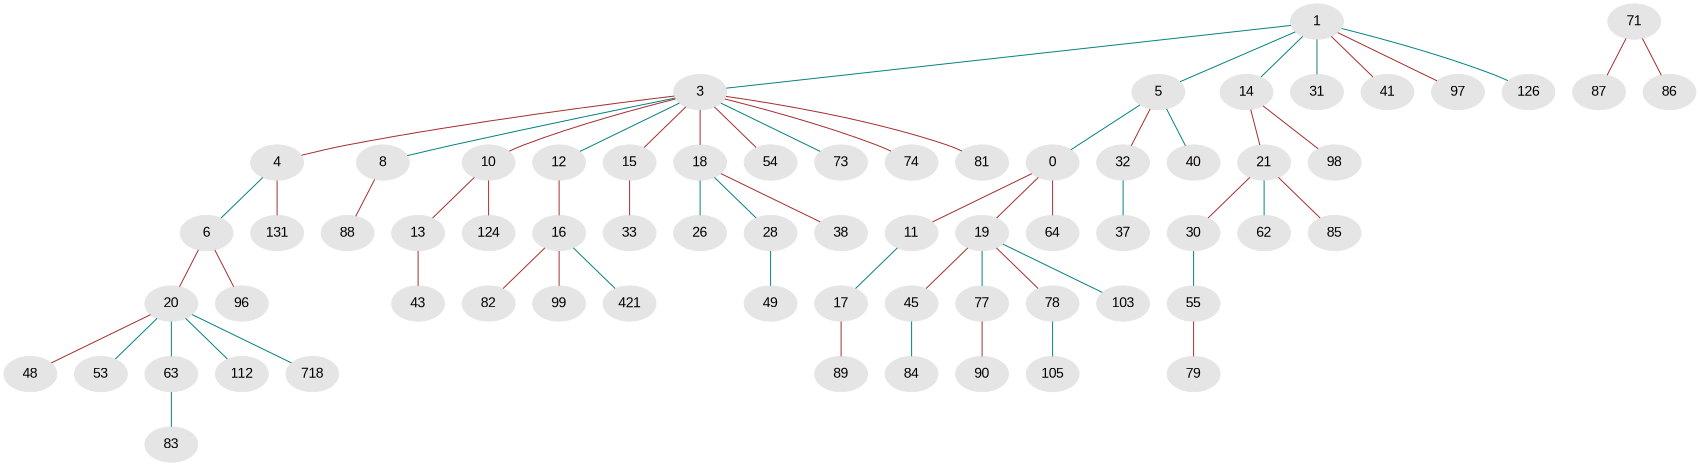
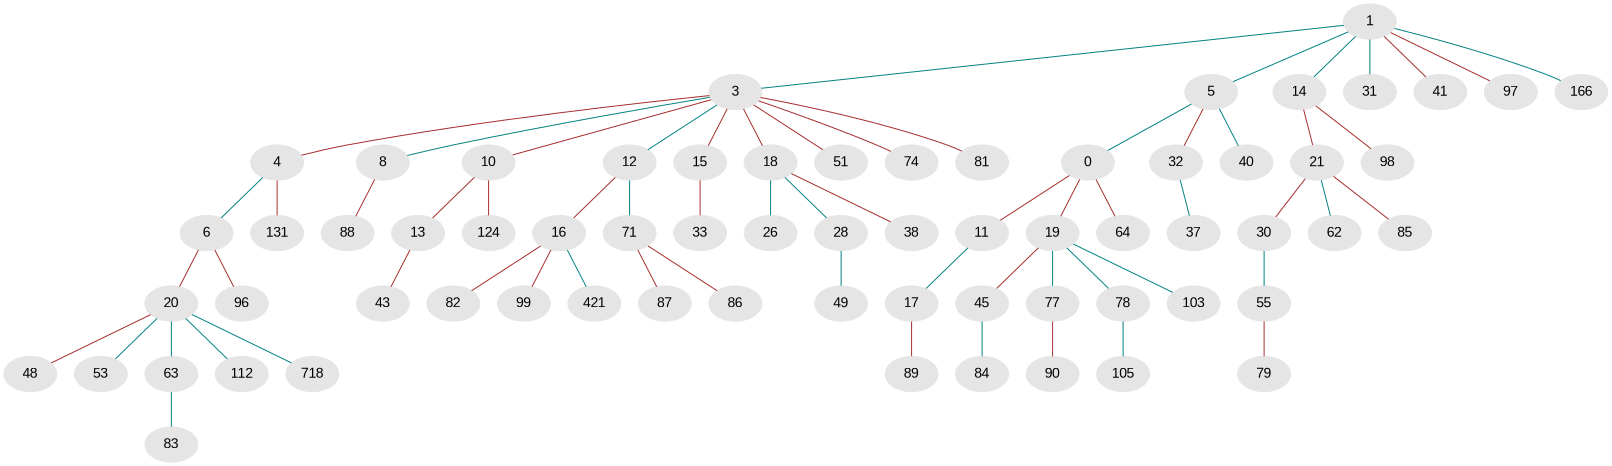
  graph {
    fontname="Liberation Sans"
    node [color=gray90 fontname="Liberation Sans" style=filled]
    edge [color=brown fontname="Liberation Sans"]
    1 [super="+2"]
    3 [super="+7+35+27"]
    5
    14
    31 [super="+51"]
    41 [super="+94"]
    97 [super="+114"]
-   126
+   126 [label=166]
    4 [super="+23+52+59"]
    8 [super="+66"]
    10
    12
    15
    18 [super="+34"]
-   54
-   73
+   54 [label=51]
    74
    81
    n19 [label=0]
    32 [super="+56"]
    40
    21 [super="+24+106+29+42"]
    98
    6 [super="+75"]
    131
    88
    13
    124
    16
    71
    33 [super="+47+50"]
    26 [super="+122"]
    28
    38 [super="+102+76"]
    20 [super="+25+46"]
    96 [super="+130"]
    11
    19 [super="+36+61+125+44+22+57"]
    64
    37 [super="+60+39+119"]
    48 [super="+65"]
    53
    63 [super="+116"]
    112
    n45 [label=718]
    17 [super="+129+67"]
    45 [super="+120"]
    77
    78
    103
    43
    89 [super="+92"]
    82
    99
    n55 [label=421]
    87 [super="+108"]
    86
    30
    62 [super="+113+80"]
    85 [super="+123"]
    49 [super="+133"]
    84
    90
    105
    83
    55
    79 [super="+115"]
    1 -- 3 [color=teal]
    1 -- 5 [color=teal]
    1 -- 14 [color=teal]
    1 -- 31 [color=teal]
    1 -- 41
    1 -- 97
    1 -- 126 [color=teal]
    3 -- 4
    3 -- 8 [color=teal]
    3 -- 10
    3 -- 12 [color=teal]
    3 -- 15
    3 -- 18
    3 -- 54
-   3 -- 73 [color=teal]
    3 -- 74
    3 -- 81
    5 -- n19 [color=teal]
    5 -- 32
    5 -- 40 [color=teal]
    14 -- 21
    14 -- 98
    4 -- 6 [color=teal]
    4 -- 131
    8 -- 88
    10 -- 13
    10 -- 124
    12 -- 16
+   12 -- 71 [color=teal]
    15 -- 33
    18 -- 26 [color=teal]
    18 -- 28 [color=teal]
    18 -- 38
    n19 -- 11
    n19 -- 19
    n19 -- 64
    32 -- 37 [color=teal]
    21 -- 30
    21 -- 62 [color=teal]
    21 -- 85
    6 -- 20
    6 -- 96
    13 -- 43
    16 -- 82
    16 -- 99
    16 -- n55 [color=teal]
    71 -- 87
    71 -- 86
    28 -- 49 [color=teal]
    20 -- 48
    20 -- 53 [color=teal]
    20 -- 63 [color=teal]
    20 -- 112 [color=teal]
    20 -- n45 [color=teal]
    11 -- 17 [color=teal]
    19 -- 45
    19 -- 77 [color=teal]
-   19 -- 78
+   19 -- 78 [color=teal]
    19 -- 103 [color=teal]
    63 -- 83 [color=teal]
    17 -- 89
    45 -- 84 [color=teal]
    77 -- 90
    78 -- 105 [color=teal]
    30 -- 55 [color=teal]
    55 -- 79
  }
